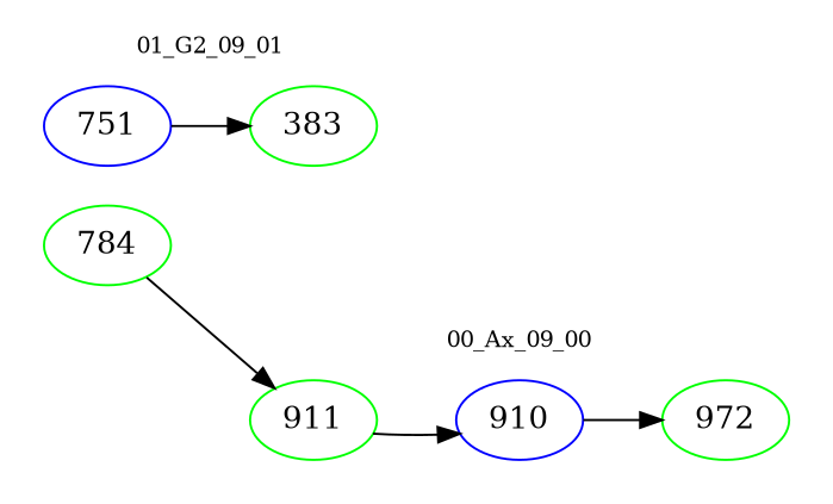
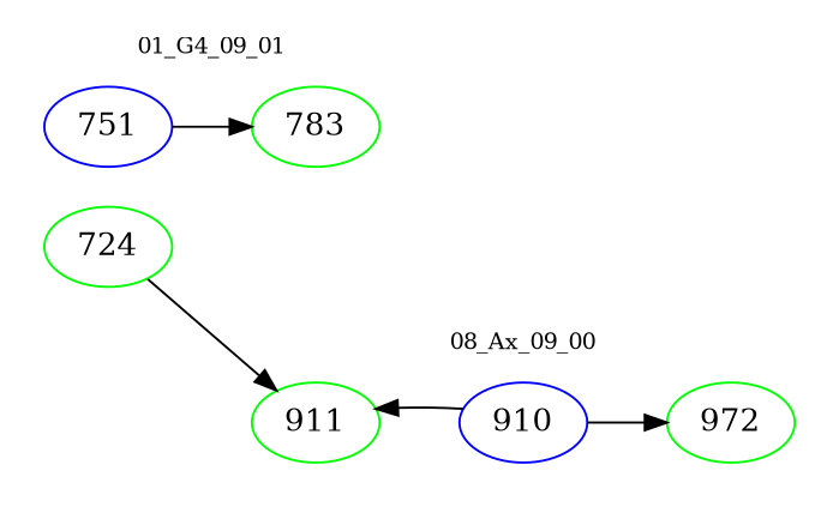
  digraph {
    rankdir=LR
    node [color=green]
    edge [color=black]
    n1 [label=911]
    n2 [color=blue label=910]
    n3 [label=972]
-   n4 [label=784]
+   n4 [label=724]
    n5 [color=blue label=751]
-   n6 [label=383]
+   n6 [label=783]
    subgraph cluster_1 {
      color=white
      fontsize=10
-     label="00_Ax_09_00"
+     label="08_Ax_09_00"
      n1
      n2
      n3
    }
    subgraph cluster_2 {
      color=white
      fontsize=10
-     label="01_G2_09_01"
+     label="01_G4_09_01"
      n4
      n5
      n6
    }
-   n1 -> n2
+   n2 -> n1
    n2 -> n3
    n4 -> n1
    n5 -> n6
  }
